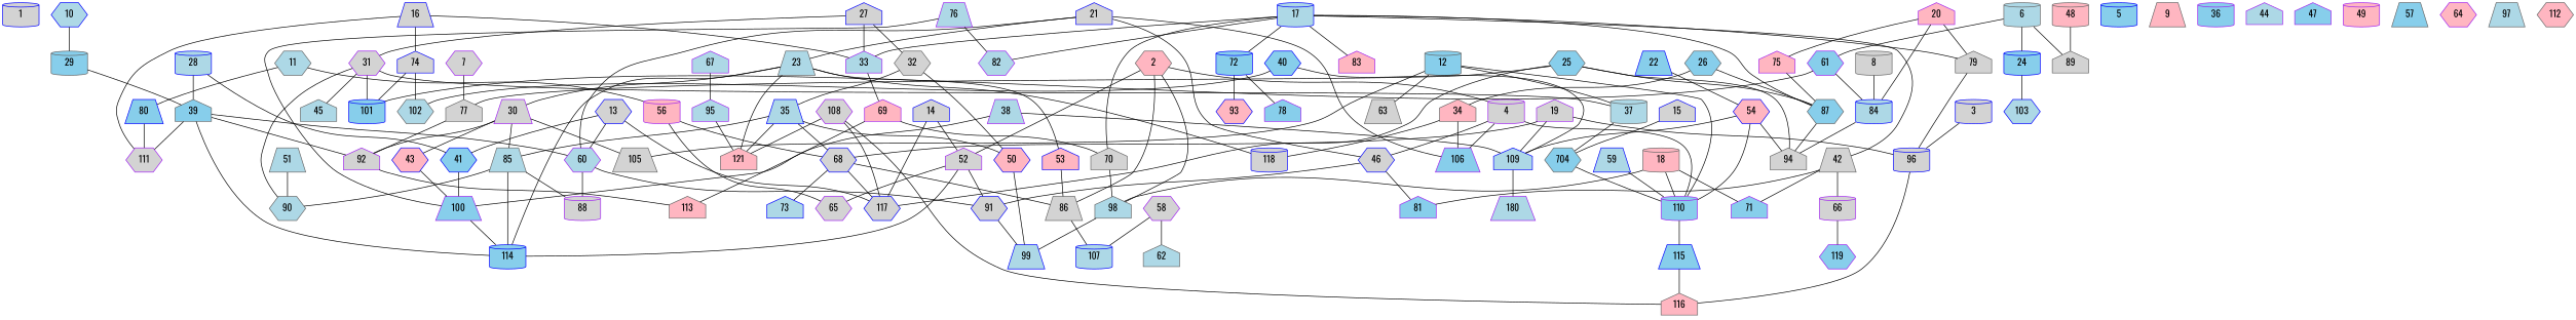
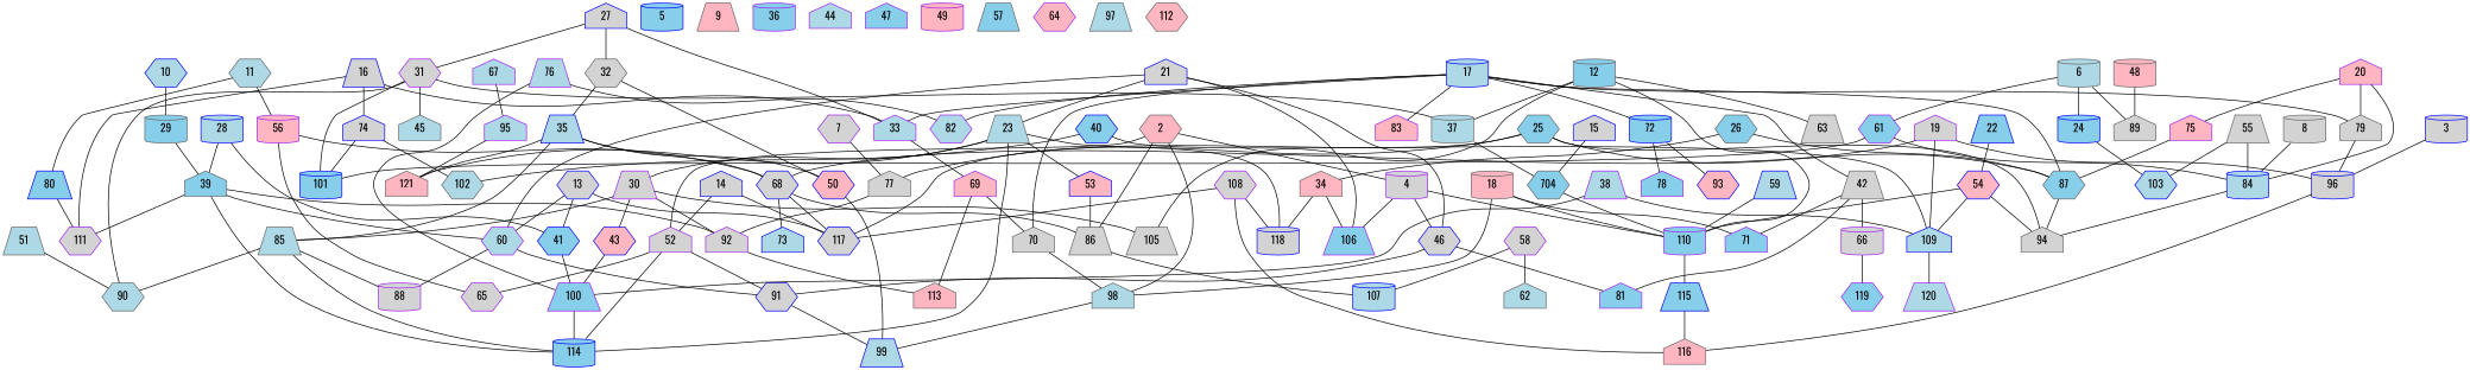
  graph {
    fontname=Oswald
    node [color=blue fillcolor=lightgrey fontname=Oswald shape=house style=filled]
    edge [fontname=Oswald]
-   1 [shape=cylinder]
    2 [color=gray40 fillcolor=lightpink shape=hexagon]
    4 [color=purple shape=cylinder]
    52 [color=purple]
    86 [color=gray40 shape=trapezium]
    98 [color=gray40 fillcolor=lightblue]
    46 [shape=hexagon]
    106 [color=purple fillcolor=skyblue shape=trapezium]
    110 [color=purple fillcolor=skyblue shape=cylinder]
    114 [fillcolor=skyblue shape=cylinder]
    91 [shape=hexagon]
    65 [color=purple shape=hexagon]
    107 [fillcolor=lightblue shape=cylinder]
    99 [fillcolor=lightblue shape=trapezium]
    3 [shape=cylinder]
    96 [shape=cylinder]
    116 [color=gray40 fillcolor=lightpink]
    81 [color=purple fillcolor=skyblue]
    115 [fillcolor=skyblue shape=trapezium]
    5 [fillcolor=skyblue shape=cylinder]
    6 [color=gray40 fillcolor=lightblue shape=cylinder]
    24 [fillcolor=skyblue shape=cylinder]
    61 [color=purple fillcolor=skyblue shape=hexagon]
    89 [color=gray40]
    103 [fillcolor=lightblue shape=hexagon]
    84 [fillcolor=lightblue shape=cylinder]
    101 [fillcolor=skyblue shape=cylinder]
    7 [color=purple shape=hexagon]
    77 [color=gray40]
    92 [color=purple]
    8 [color=gray40 shape=cylinder]
    94 [color=gray40]
    9 [color=gray40 fillcolor=lightpink shape=trapezium]
    10 [fillcolor=lightblue shape=hexagon]
    29 [color=gray40 fillcolor=skyblue shape=cylinder]
    39 [color=gray40 fillcolor=skyblue]
    11 [color=gray40 fillcolor=lightblue shape=hexagon]
    56 [color=purple fillcolor=lightpink shape=cylinder]
    80 [fillcolor=skyblue shape=trapezium]
    68 [shape=hexagon]
    111 [color=purple shape=hexagon]
    12 [color=gray40 fillcolor=skyblue shape=cylinder]
    37 [color=gray40 fillcolor=lightblue shape=cylinder]
    63 [color=gray40 shape=trapezium]
    105 [color=gray40 shape=trapezium]
    n46 [color=gray40 fillcolor=skyblue label=704 shape=hexagon]
    41 [fillcolor=skyblue shape=hexagon]
    13 [shape=hexagon]
    60 [color=purple fillcolor=lightblue shape=hexagon]
    117 [shape=hexagon]
    100 [color=purple fillcolor=skyblue shape=trapezium]
    88 [color=purple shape=cylinder]
    14
    15
    16 [shape=trapezium]
    33 [color=purple fillcolor=lightblue]
    74
    69 [color=purple fillcolor=lightpink]
    102 [color=gray40 fillcolor=lightblue shape=hexagon]
    17 [fillcolor=lightblue shape=cylinder]
    42 [color=gray40 shape=trapezium]
    70 [color=gray40]
    72 [fillcolor=skyblue shape=cylinder]
    79 [color=gray40]
    82 [color=purple fillcolor=lightblue shape=hexagon]
    83 [color=purple fillcolor=lightpink]
    87 [color=gray40 fillcolor=skyblue shape=hexagon]
    71 [color=purple fillcolor=skyblue]
    66 [color=purple shape=cylinder]
    78 [color=purple fillcolor=skyblue]
    93 [fillcolor=lightpink shape=hexagon]
    18 [color=gray40 fillcolor=lightpink shape=cylinder]
    19 [color=purple]
    109 [fillcolor=lightblue]
    73 [fillcolor=lightblue]
-   120 [color=purple fillcolor=lightblue shape=trapezium label=180]
+   120 [color=purple fillcolor=lightblue shape=trapezium]
    20 [color=purple fillcolor=lightpink]
    75 [color=purple fillcolor=lightpink]
    21
    23 [color=gray40 fillcolor=lightblue shape=trapezium]
    30 [color=purple shape=trapezium]
    53 [fillcolor=lightpink]
    118 [shape=cylinder]
    121 [color=gray40 fillcolor=lightpink]
    22 [fillcolor=skyblue shape=trapezium]
    54 [fillcolor=lightpink shape=hexagon]
    43 [fillcolor=lightpink shape=hexagon]
    85 [color=gray40 fillcolor=lightblue shape=trapezium]
    25 [color=gray40 fillcolor=skyblue shape=hexagon]
    26 [color=gray40 fillcolor=skyblue shape=hexagon]
    34 [color=gray40 fillcolor=lightpink]
    27
    31 [color=purple shape=hexagon]
    32 [color=gray40 shape=hexagon]
    45 [color=gray40 fillcolor=lightblue]
    90 [color=gray40 fillcolor=lightblue shape=hexagon]
    35 [fillcolor=lightblue shape=trapezium]
    50 [fillcolor=lightpink shape=hexagon]
    28 [fillcolor=lightblue shape=cylinder]
    113 [color=gray40 fillcolor=lightpink]
    36 [color=purple fillcolor=skyblue shape=cylinder]
    38 [color=purple fillcolor=lightblue shape=trapezium]
    40 [fillcolor=skyblue shape=hexagon]
    119 [color=purple fillcolor=skyblue shape=hexagon]
    44 [color=purple fillcolor=lightblue]
    47 [color=purple fillcolor=skyblue]
    48 [color=gray40 fillcolor=lightpink shape=cylinder]
    49 [color=purple fillcolor=lightpink shape=cylinder]
    51 [color=gray40 fillcolor=lightblue shape=trapezium]
+   55 [color=gray40 shape=trapezium]
    57 [color=gray40 fillcolor=skyblue shape=trapezium]
    58 [color=purple shape=hexagon]
    62 [color=gray40 fillcolor=lightblue]
    59 [fillcolor=lightblue shape=trapezium]
    64 [color=purple fillcolor=lightpink shape=hexagon]
    67 [color=purple fillcolor=lightblue]
    95 [color=purple fillcolor=lightblue]
    76 [color=purple fillcolor=lightblue shape=trapezium]
    97 [color=gray40 fillcolor=lightblue shape=trapezium]
    108 [color=purple shape=hexagon]
    112 [color=gray40 fillcolor=lightpink shape=hexagon]
    2 -- 4
    2 -- 52
    2 -- 86
    2 -- 98
    4 -- 46
    4 -- 106
    4 -- 110
    52 -- 114
    52 -- 91
    52 -- 65
    86 -- 107
    98 -- 99
    46 -- 91
    46 -- 81
    110 -- 115
    91 -- 99
    3 -- 96
    96 -- 116
    115 -- 116
    6 -- 24
    6 -- 61
    6 -- 89
    24 -- 103
    61 -- 84
    61 -- 101
    84 -- 94
    7 -- 77
    77 -- 92
    92 -- 113
    8 -- 84
    10 -- 29
    29 -- 39
    39 -- 114
    39 -- 92
    39 -- 111
    39 -- 60
    11 -- 56
    11 -- 80
    56 -- 65
    56 -- 68
    80 -- 111
    68 -- 86
    68 -- 117
    68 -- 73
    12 -- 110
    12 -- 37
    12 -- 63
    12 -- 105
    37 -- n46
    n46 -- 110
    41 -- 100
    13 -- 41
    13 -- 60
    13 -- 117
    60 -- 91
    60 -- 88
    100 -- 114
    14 -- 52
    14 -- 117
    15 -- n46
    16 -- 111
    16 -- 33
    16 -- 74
    33 -- 69
    74 -- 101
    74 -- 102
    69 -- 70
    69 -- 113
    17 -- 33
    17 -- 42
    17 -- 70
    17 -- 72
    17 -- 79
    17 -- 82
    17 -- 83
    17 -- 87
    42 -- 81
    42 -- 71
    42 -- 66
    70 -- 98
    72 -- 78
    72 -- 93
    79 -- 96
    87 -- 94
    66 -- 119
    18 -- 98
    18 -- 110
    18 -- 71
    19 -- 96
    19 -- 68
    19 -- 109
    109 -- 120
    20 -- 84
    20 -- 79
    20 -- 75
    75 -- 87
    21 -- 46
    21 -- 106
    21 -- 60
    21 -- 23
    23 -- 114
    23 -- 30
    23 -- 53
    23 -- 118
    23 -- 121
    30 -- 92
    30 -- 105
    30 -- 43
    30 -- 85
    53 -- 86
    22 -- 54
    54 -- 110
    54 -- 94
    54 -- 109
    43 -- 100
    85 -- 114
    85 -- 88
    85 -- 90
    25 -- 77
    25 -- 94
    25 -- 117
    25 -- 87
    26 -- 87
    26 -- 34
    34 -- 106
    34 -- 118
    27 -- 33
    27 -- 31
    27 -- 32
    31 -- 101
    31 -- 37
    31 -- 45
    31 -- 90
    32 -- 35
    32 -- 50
    35 -- 68
    35 -- 121
    35 -- 85
    35 -- 50
    50 -- 99
    28 -- 39
    28 -- 41
    38 -- 100
    38 -- 109
    40 -- 102
    40 -- 109
    48 -- 89
    51 -- 90
+   55 -- 103
+   55 -- 84
    58 -- 107
    58 -- 62
    59 -- 110
    67 -- 95
    95 -- 121
    76 -- 100
    76 -- 82
    108 -- 116
    108 -- 117
-   108 -- 121
+   108 -- 118
  }
